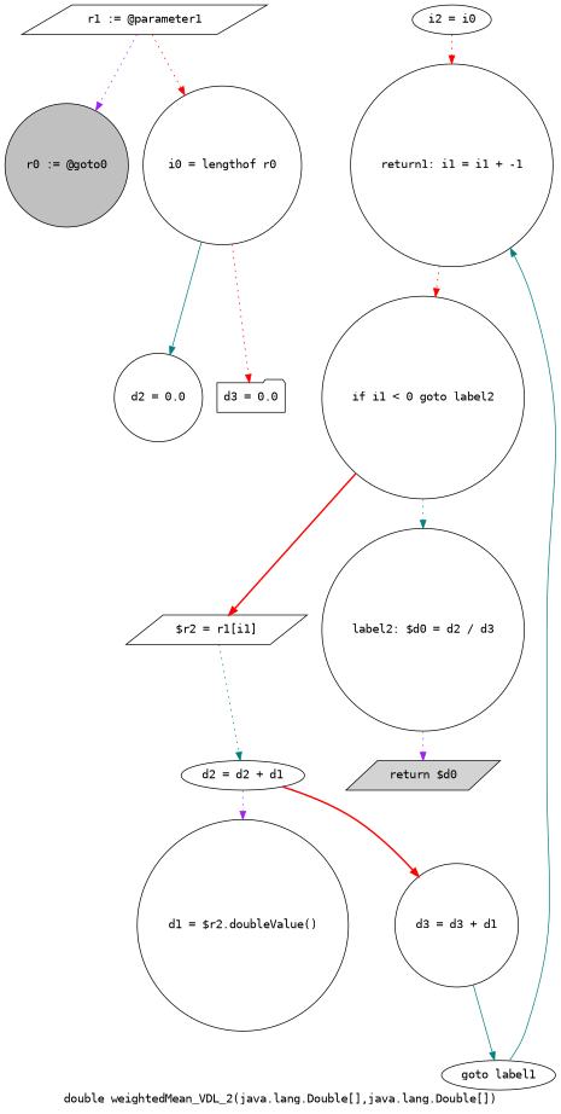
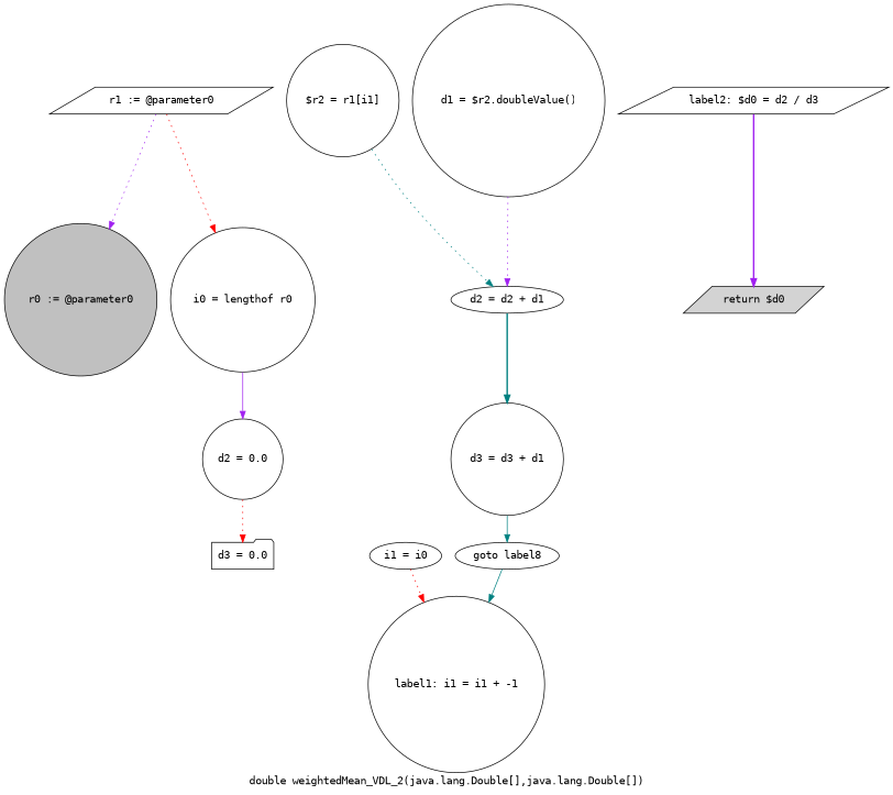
  digraph {
    fontname="DejaVu Sans Mono"
    label="double weightedMean_VDL_2(java.lang.Double[],java.lang.Double[])"
    node [fontname="DejaVu Sans Mono" shape=circle]
    edge [color=teal fontname="DejaVu Sans Mono" style=dotted]
-   n1 [fillcolor=gray label="r0 := @goto0" style=filled]
-   n2 [label="r1 := @parameter1" shape=parallelogram]
+   n1 [fillcolor=gray label="r0 := @parameter0" style=filled]
+   n2 [label="r1 := @parameter0" shape=parallelogram]
    n3 [label="i0 = lengthof r0"]
    n4 [label="d2 = 0.0"]
    n5 [label="d3 = 0.0" shape=folder]
-   n6 [label="i2 = i0" shape=ellipse]
-   n7 [label="return1: i1 = i1 + -1"]
-   n8 [label="if i1 < 0 goto label2"]
-   n9 [label="$r2 = r1[i1]" shape=parallelogram]
-   n10 [label="label2: $d0 = d2 / d3"]
+   n6 [label="i1 = i0" shape=ellipse]
+   n7 [label="label1: i1 = i1 + -1"]
+   n9 [label="$r2 = r1[i1]"]
+   n10 [label="label2: $d0 = d2 / d3" shape=parallelogram]
    n11 [label="d2 = d2 + d1" shape=ellipse]
    n12 [fillcolor=lightgray label="return $d0" shape=parallelogram style=filled]
    n13 [label="d1 = $r2.doubleValue()"]
    n14 [label="d3 = d3 + d1"]
-   n15 [label="goto label1" shape=ellipse]
+   n15 [label="goto label8" shape=ellipse]
    n2 -> n1 [color=purple]
    n2 -> n3 [color=red]
-   n3 -> n4 [style=solid]
-   n3 -> n5 [color=red]
+   n3 -> n4 [color=purple style=solid]
+   n4 -> n5 [color=red]
    n6 -> n7 [color=red]
-   n7 -> n8 [color=red]
-   n8 -> n9 [color=red style=bold]
-   n8 -> n10
    n9 -> n11
-   n10 -> n12 [color=purple]
-   n11 -> n14 [color=red style=bold]
-   n11 -> n13 [color=purple]
+   n10 -> n12 [color=purple style=bold]
+   n11 -> n14 [style=bold]
+   n13 -> n11 [color=purple]
    n14 -> n15 [style=solid]
    n15 -> n7 [style=solid]
  }
